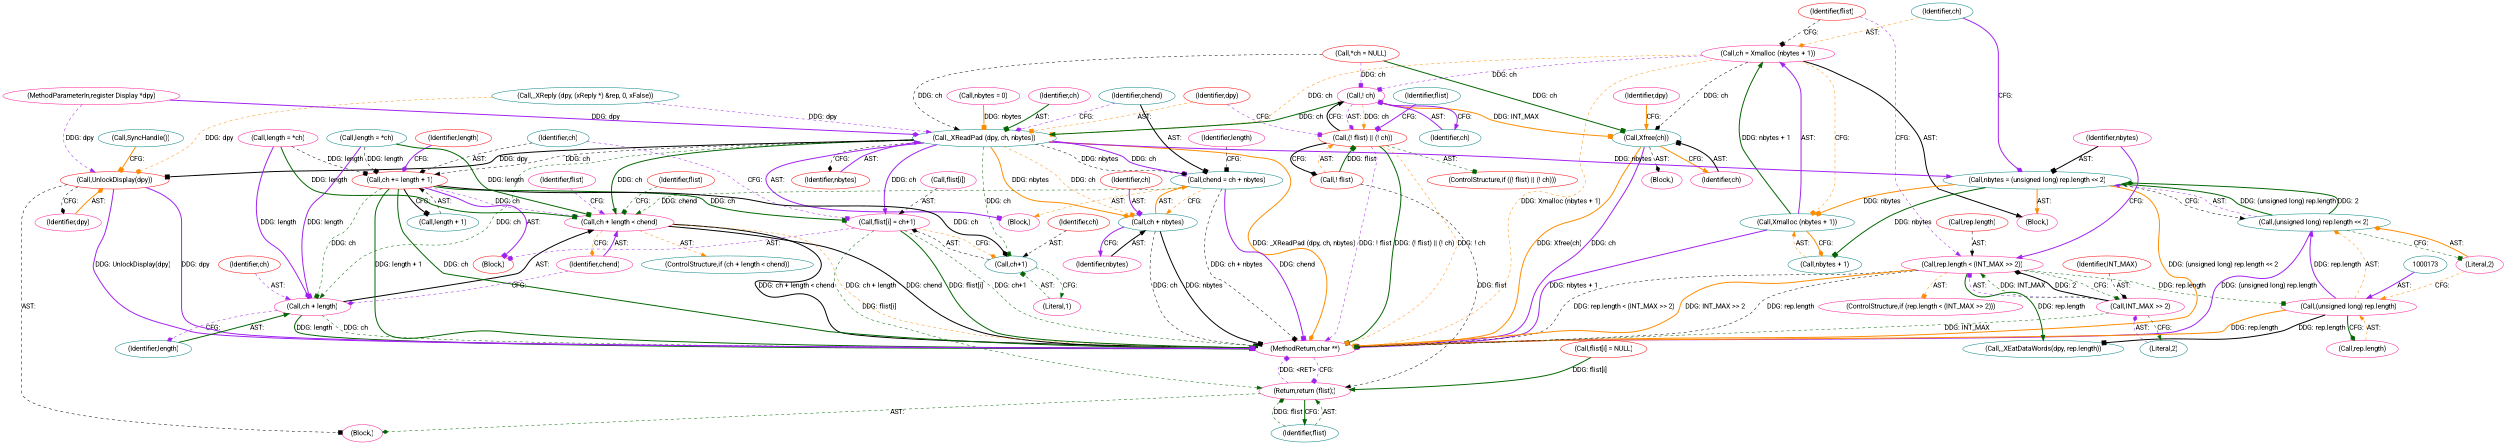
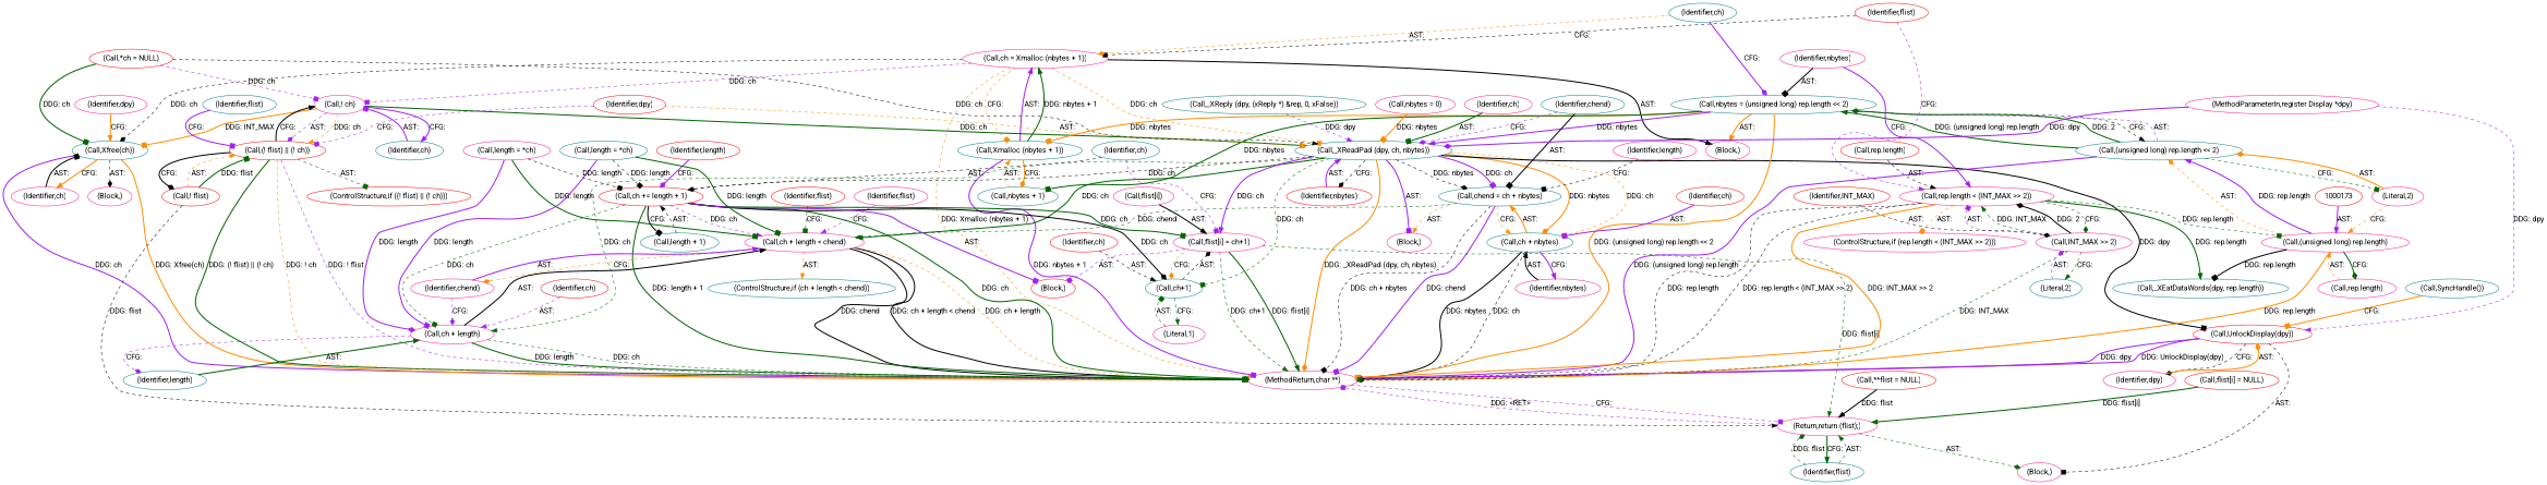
  digraph {
    fontname=Roboto
    node [color=deeppink fontname=Roboto]
    edge [arrowhead=normal color=purple fontname=Roboto style=dashed]
    n1 [label="(Call,ch = Xmalloc (nbytes + 1))"]
    n2 [color=teal label="(Call,Xmalloc (nbytes + 1))"]
    n3 [label="(Call,! ch)"]
    n4 [color=teal label="(Call,Xfree(ch))"]
    n5 [color=teal label="(Call,_XReadPad (dpy, ch, nbytes))"]
    n6 [label="(Block,)"]
    n7 [label="(MethodReturn,char **)"]
    n8 [color=teal label="(Call,nbytes + 1)"]
    n9 [color=red label="(Call,(! flist) || (! ch))"]
    n10 [color=teal label="(Identifier,ch)"]
    n11 [label="(Identifier,ch)"]
    n12 [label="(Block,)"]
    n13 [color=teal label="(Call,chend = ch + nbytes)"]
    n14 [label="(Call,ch + length < chend)"]
    n15 [color=teal label="(Call,ch + nbytes)"]
    n16 [label="(Call,ch + length)"]
    n17 [label="(Call,flist[i] = ch+1)"]
    n18 [color=teal label="(Call,ch+1)"]
    n19 [color=red label="(Call,ch += length + 1)"]
    n20 [color=red label="(Call,UnlockDisplay(dpy))"]
    n21 [color=red label="(Identifier,nbytes)"]
    n22 [label="(Block,)"]
    n23 [label="(Return,return (flist);)"]
    n24 [color=teal label="(Call,nbytes = (unsigned long) rep.length << 2)"]
    n25 [color=teal label="(Call,(unsigned long) rep.length << 2)"]
    n26 [label="(Literal,2)"]
    n27 [label="(Call,(unsigned long) rep.length)"]
    n28 [color=teal label="(Call,_XEatDataWords(dpy, rep.length))"]
    n29 [label="(Call,rep.length)"]
    n30 [label="(Call,rep.length < (INT_MAX >> 2))"]
    n31 [label="(Call,INT_MAX >> 2)"]
    n32 [label="(ControlStructure,if (rep.length < (INT_MAX >> 2)))"]
    n33 [color=teal label="(Literal,2)"]
    n34 [color=red label="(Call,! flist)"]
    n35 [color=red label="(ControlStructure,if ((! flist) || (! ch)))"]
    n36 [color=teal label="(ControlStructure,if (ch + length < chend))"]
    n37 [label="(Identifier,chend)"]
    n38 [label="(Identifier,nbytes)"]
    n39 [color=teal label="(Identifier,length)"]
    n40 [color=red label="(Block,)"]
    n41 [label="(Literal,1)"]
    n42 [color=teal label="(Call,length + 1)"]
    n43 [label="(Block,)"]
    n44 [label="(Identifier,dpy)"]
    n45 [color=teal label="(Identifier,flist)"]
    n46 [color=red label="(Identifier,INT_MAX)"]
    n47 [label="(Identifier,dpy)"]
    n48 [color=teal label="(Identifier,ch)"]
    n49 [color=teal label="(Call,SyncHandle())"]
    n50 [color=teal label="(Identifier,chend)"]
    n51 [color=red label="(Identifier,length)"]
    n52 [color=teal label="(Call,length = *ch)"]
    n53 [color=red label="(Call,*ch = NULL)"]
    n54 [color=teal label="(Call,_XReply (dpy, (xReply *) &rep, 0, xFalse))"]
    n55 [label="(Call,length = *ch)"]
    n56 [color=red label="(Identifier,ch)"]
    n57 [color=red label="(Identifier,flist)"]
    n58 [label="(Identifier,length)"]
    n59 [label="(Call,flist[i])"]
    n60 [label="(MethodParameterIn,register Display *dpy)"]
    n61 [color=red label="(Identifier,flist)"]
    n62 [color=red label="(Call,rep.length)"]
    n63 [label="(Call,nbytes = 0)"]
    n64 [color=red label="(Identifier,ch)"]
    n65 [label="(Identifier,flist)"]
+   n66 [color=red label="(Call,**flist = NULL)"]
    n67 [color=red label="(Identifier,ch)"]
    n68 [color=teal label="(Identifier,ch)"]
    n69 [color=teal label="(Identifier,flist)"]
    n70 [label="(Identifier,nbytes)"]
    n71 [label="(Identifier,ch)"]
    n72 [color=red label="(Identifier,dpy)"]
    n73 [color=red label="(Call,flist[i] = NULL)"]
-   1000173 [color=teal]
+   1000173 [color=red]
    n1 -> n2 [arrowhead=box color=darkorange label="CFG: "]
    n1 -> n3 [arrowhead=box label="DDG: ch"]
    n1 -> n4 [arrowhead=diamond color=black label="DDG: ch"]
    n1 -> n5 [arrowhead=box color=darkorange label="DDG: ch"]
    n1 -> n6 [color=black label="AST: " style=bold]
    n1 -> n7 [color=darkorange label="DDG: Xmalloc (nbytes + 1)"]
    n2 -> n1 [label="AST: " style=bold]
    n2 -> n1 [color=darkgreen label="DDG: nbytes + 1" style=bold]
    n2 -> n7 [arrowhead=box label="DDG: nbytes + 1" style=bold]
    n2 -> n8 [arrowhead=diamond color=darkorange label="CFG: " style=bold]
    n3 -> n4 [arrowhead=box color=darkorange label="DDG: INT_MAX" style=bold]
    n3 -> n5 [color=darkgreen label="DDG: ch" style=bold]
    n3 -> n9 [arrowhead=diamond label="AST: "]
    n3 -> n9 [color=darkorange label="DDG: ch"]
    n3 -> n10 [label="CFG: " style=bold]
    n4 -> n7 [label="DDG: ch" style=bold]
    n4 -> n7 [color=darkorange label="DDG: Xfree(ch)" style=bold]
    n4 -> n11 [color=darkorange label="CFG: " style=bold]
    n4 -> n12 [arrowhead=diamond color=black label="AST: "]
    n5 -> n7 [arrowhead=diamond color=darkorange label="DDG: _XReadPad (dpy, ch, nbytes)" style=bold]
    n5 -> n13 [arrowhead=box label="DDG: ch" style=bold]
    n5 -> n13 [arrowhead=diamond color=black label="DDG: nbytes"]
    n5 -> n14 [color=darkgreen label="DDG: ch" style=bold]
    n5 -> n15 [arrowhead=box color=darkorange label="DDG: ch"]
    n5 -> n15 [arrowhead=diamond color=darkorange label="DDG: nbytes" style=bold]
    n5 -> n16 [color=darkgreen label="DDG: ch"]
    n5 -> n17 [label="DDG: ch" style=bold]
    n5 -> n18 [arrowhead=box color=darkgreen label="DDG: ch"]
    n5 -> n19 [color=black label="DDG: ch"]
    n5 -> n20 [arrowhead=box color=black label="DDG: dpy" style=bold]
    n5 -> n21 [arrowhead=diamond color=black label="CFG: "]
    n5 -> n22 [arrowhead=box label="AST: " style=bold]
    n7 -> n23 [arrowhead=box label="CFG: "]
    n8 -> n2 [color=darkorange label="AST: "]
    n9 -> n3 [color=black label="CFG: " style=bold]
    n9 -> n7 [arrowhead=box color=darkgreen label="DDG: (! flist) || (! ch)" style=bold]
    n9 -> n7 [arrowhead=box color=darkorange label="DDG: ! ch"]
    n9 -> n7 [label="DDG: ! flist"]
    n9 -> n34 [arrowhead=diamond color=black label="CFG: " style=bold]
    n9 -> n35 [arrowhead=box color=darkgreen label="AST: "]
    n10 -> n3 [arrowhead=box label="AST: " style=bold]
    n11 -> n4 [arrowhead=box color=black label="AST: " style=bold]
    n13 -> n7 [arrowhead=box label="DDG: chend" style=bold]
    n13 -> n7 [arrowhead=box color=black label="DDG: ch + nbytes"]
    n13 -> n14 [color=darkgreen label="DDG: chend"]
    n13 -> n15 [color=darkorange label="CFG: "]
    n13 -> n22 [color=darkorange label="AST: "]
    n14 -> n7 [color=black label="DDG: chend" style=bold]
    n14 -> n7 [arrowhead=diamond color=black label="DDG: ch + length < chend" style=bold]
    n14 -> n7 [color=darkorange label="DDG: ch + length"]
    n14 -> n36 [color=darkorange label="AST: "]
    n14 -> n37 [arrowhead=diamond color=darkorange label="CFG: "]
    n15 -> n7 [arrowhead=box color=black label="DDG: ch"]
    n15 -> n7 [arrowhead=box color=black label="DDG: nbytes" style=bold]
    n15 -> n13 [color=darkorange label="AST: " style=bold]
    n15 -> n38 [label="CFG: " style=bold]
    n16 -> n7 [arrowhead=box color=darkgreen label="DDG: length" style=bold]
    n16 -> n7 [color=darkgreen label="DDG: ch"]
    n16 -> n14 [color=black label="AST: " style=bold]
    n16 -> n39 [arrowhead=diamond label="CFG: "]
    n17 -> n7 [color=darkgreen label="DDG: flist[i]" style=bold]
    n17 -> n7 [color=darkgreen label="DDG: ch+1"]
    n17 -> n18 [arrowhead=diamond color=darkorange label="CFG: "]
    n17 -> n23 [color=darkgreen label="DDG: flist[i]"]
    n17 -> n40 [arrowhead=box label="AST: "]
    n18 -> n17 [arrowhead=diamond color=black label="AST: "]
    n18 -> n41 [color=darkgreen label="CFG: "]
    n19 -> n7 [color=darkgreen label="DDG: length + 1" style=bold]
    n19 -> n7 [arrowhead=diamond color=darkgreen label="DDG: ch" style=bold]
    n19 -> n14 [label="DDG: ch"]
    n19 -> n16 [arrowhead=box color=darkgreen label="DDG: ch"]
    n19 -> n17 [arrowhead=box color=darkgreen label="DDG: ch" style=bold]
    n19 -> n18 [arrowhead=diamond color=black label="DDG: ch" style=bold]
    n19 -> n40 [arrowhead=box label="AST: " style=bold]
    n19 -> n42 [arrowhead=box color=black label="CFG: " style=bold]
    n20 -> n7 [arrowhead=box label="DDG: dpy" style=bold]
    n20 -> n7 [label="DDG: UnlockDisplay(dpy)" style=bold]
    n20 -> n43 [arrowhead=box color=black label="AST: "]
    n20 -> n44 [arrowhead=diamond color=black label="CFG: "]
    n21 -> n5 [label="AST: " style=bold]
    n23 -> n7 [arrowhead=box label="DDG: <RET>"]
    n23 -> n43 [arrowhead=diamond color=darkgreen label="AST: "]
    n23 -> n45 [color=darkgreen label="CFG: " style=bold]
    n24 -> n2 [arrowhead=box color=darkorange label="DDG: nbytes" style=bold]
-   n5 -> n24 [label="DDG: nbytes" style=bold]
+   n24 -> n5 [label="DDG: nbytes" style=bold]
    n24 -> n6 [color=darkorange label="AST: " style=bold]
    n24 -> n7 [arrowhead=diamond color=darkorange label="DDG: (unsigned long) rep.length << 2" style=bold]
    n24 -> n8 [arrowhead=box color=darkgreen label="DDG: nbytes" style=bold]
    n24 -> n25 [color=black label="CFG: "]
    n25 -> n7 [label="DDG: (unsigned long) rep.length" style=bold]
    n25 -> n24 [label="AST: "]
    n25 -> n24 [color=darkgreen label="DDG: (unsigned long) rep.length" style=bold]
    n25 -> n24 [arrowhead=diamond color=darkgreen label="DDG: 2" style=bold]
    n25 -> n26 [arrowhead=box color=darkgreen label="CFG: "]
    n26 -> n25 [arrowhead=diamond color=darkorange label="AST: " style=bold]
    n26 -> n27 [color=darkorange label="CFG: "]
    n27 -> n7 [arrowhead=diamond color=darkorange label="DDG: rep.length" style=bold]
    n27 -> n25 [arrowhead=diamond color=darkorange label="AST: "]
    n27 -> n25 [label="DDG: rep.length" style=bold]
    n27 -> n28 [arrowhead=box color=black label="DDG: rep.length" style=bold]
    n27 -> n29 [arrowhead=diamond color=darkgreen label="CFG: " style=bold]
    n29 -> n27 [color=darkorange label="AST: "]
    n30 -> n7 [arrowhead=diamond color=black label="DDG: rep.length"]
    n30 -> n7 [arrowhead=diamond color=black label="DDG: rep.length < (INT_MAX >> 2)"]
    n30 -> n7 [arrowhead=box color=darkorange label="DDG: INT_MAX >> 2" style=bold]
    n30 -> n27 [arrowhead=box color=darkgreen label="DDG: rep.length"]
    n30 -> n28 [color=darkgreen label="DDG: rep.length" style=bold]
    n30 -> n31 [arrowhead=diamond color=darkgreen label="CFG: "]
    n30 -> n32 [arrowhead=box color=darkorange label="AST: "]
    n31 -> n7 [arrowhead=box color=darkgreen label="DDG: INT_MAX"]
    n31 -> n30 [arrowhead=box label="AST: "]
    n31 -> n30 [color=darkgreen label="DDG: INT_MAX"]
    n31 -> n30 [arrowhead=diamond color=black label="DDG: 2" style=bold]
    n31 -> n33 [color=darkgreen label="CFG: "]
    n33 -> n31 [arrowhead=diamond label="AST: "]
    n34 -> n9 [color=darkorange label="AST: "]
    n34 -> n9 [arrowhead=box color=darkgreen label="DDG: flist" style=bold]
    n34 -> n23 [color=black label="DDG: flist"]
    n37 -> n14 [label="AST: " style=bold]
    n37 -> n16 [arrowhead=diamond label="CFG: "]
    n38 -> n15 [color=black label="AST: " style=bold]
    n39 -> n16 [color=darkgreen label="AST: " style=bold]
    n41 -> n18 [arrowhead=box color=darkgreen label="AST: "]
    n42 -> n19 [color=black label="AST: "]
    n44 -> n20 [arrowhead=diamond color=darkorange label="AST: " style=bold]
    n45 -> n23 [color=darkgreen label="AST: "]
    n45 -> n23 [arrowhead=diamond color=darkgreen label="DDG: flist"]
    n46 -> n31 [arrowhead=diamond color=black label="AST: "]
    n47 -> n4 [color=darkorange label="CFG: " style=bold]
    n48 -> n17 [arrowhead=box label="CFG: "]
    n48 -> n19 [arrowhead=diamond color=black label="AST: "]
    n49 -> n20 [arrowhead=box color=darkorange label="CFG: " style=bold]
    n50 -> n5 [arrowhead=diamond label="CFG: "]
    n50 -> n13 [arrowhead=box color=black label="AST: " style=bold]
    n51 -> n19 [arrowhead=diamond label="CFG: " style=bold]
    n52 -> n14 [arrowhead=box color=darkgreen label="DDG: length" style=bold]
    n52 -> n16 [arrowhead=box label="DDG: length" style=bold]
    n52 -> n19 [arrowhead=box color=black label="DDG: length"]
    n53 -> n3 [arrowhead=box label="DDG: ch"]
    n53 -> n4 [arrowhead=box color=darkgreen label="DDG: ch" style=bold]
    n53 -> n5 [color=black label="DDG: ch"]
    n54 -> n5 [label="DDG: dpy"]
-   n54 -> n20 [arrowhead=box color=darkorange label="DDG: dpy"]
    n55 -> n14 [arrowhead=box color=darkgreen label="DDG: length" style=bold]
    n55 -> n16 [arrowhead=diamond label="DDG: length" style=bold]
    n55 -> n19 [arrowhead=box color=black label="DDG: length"]
    n56 -> n15 [arrowhead=box label="AST: " style=bold]
    n57 -> n14 [arrowhead=box color=darkgreen label="CFG: "]
    n58 -> n13 [arrowhead=box color=black label="CFG: "]
-   n59 -> n17 [color=black label="AST: "]
+   n59 -> n17 [color=black label="AST: " style=bold]
    n60 -> n5 [arrowhead=diamond label="DDG: dpy" style=bold]
    n60 -> n20 [label="DDG: dpy"]
    n61 -> n1 [arrowhead=box color=black label="CFG: "]
    n61 -> n30 [label="CFG: "]
    n62 -> n30 [color=black label="AST: "]
    n63 -> n5 [arrowhead=box color=darkorange label="DDG: nbytes" style=bold]
    n64 -> n16 [label="AST: "]
    n65 -> n14 [label="CFG: "]
+   n66 -> n23 [color=black label="DDG: flist" style=bold]
    n67 -> n18 [color=black label="AST: "]
    n68 -> n1 [arrowhead=diamond color=darkorange label="AST: "]
    n68 -> n24 [arrowhead=diamond label="CFG: " style=bold]
    n69 -> n9 [arrowhead=box label="CFG: " style=bold]
    n70 -> n24 [arrowhead=box color=black label="AST: " style=bold]
    n70 -> n30 [label="CFG: " style=bold]
    n71 -> n5 [arrowhead=box color=darkgreen label="AST: " style=bold]
    n72 -> n5 [arrowhead=box color=darkorange label="AST: "]
    n72 -> n9 [arrowhead=box label="CFG: "]
    n73 -> n23 [color=darkgreen label="DDG: flist[i]" style=bold]
    1000173 -> n27 [label="AST: " style=bold]
  }
